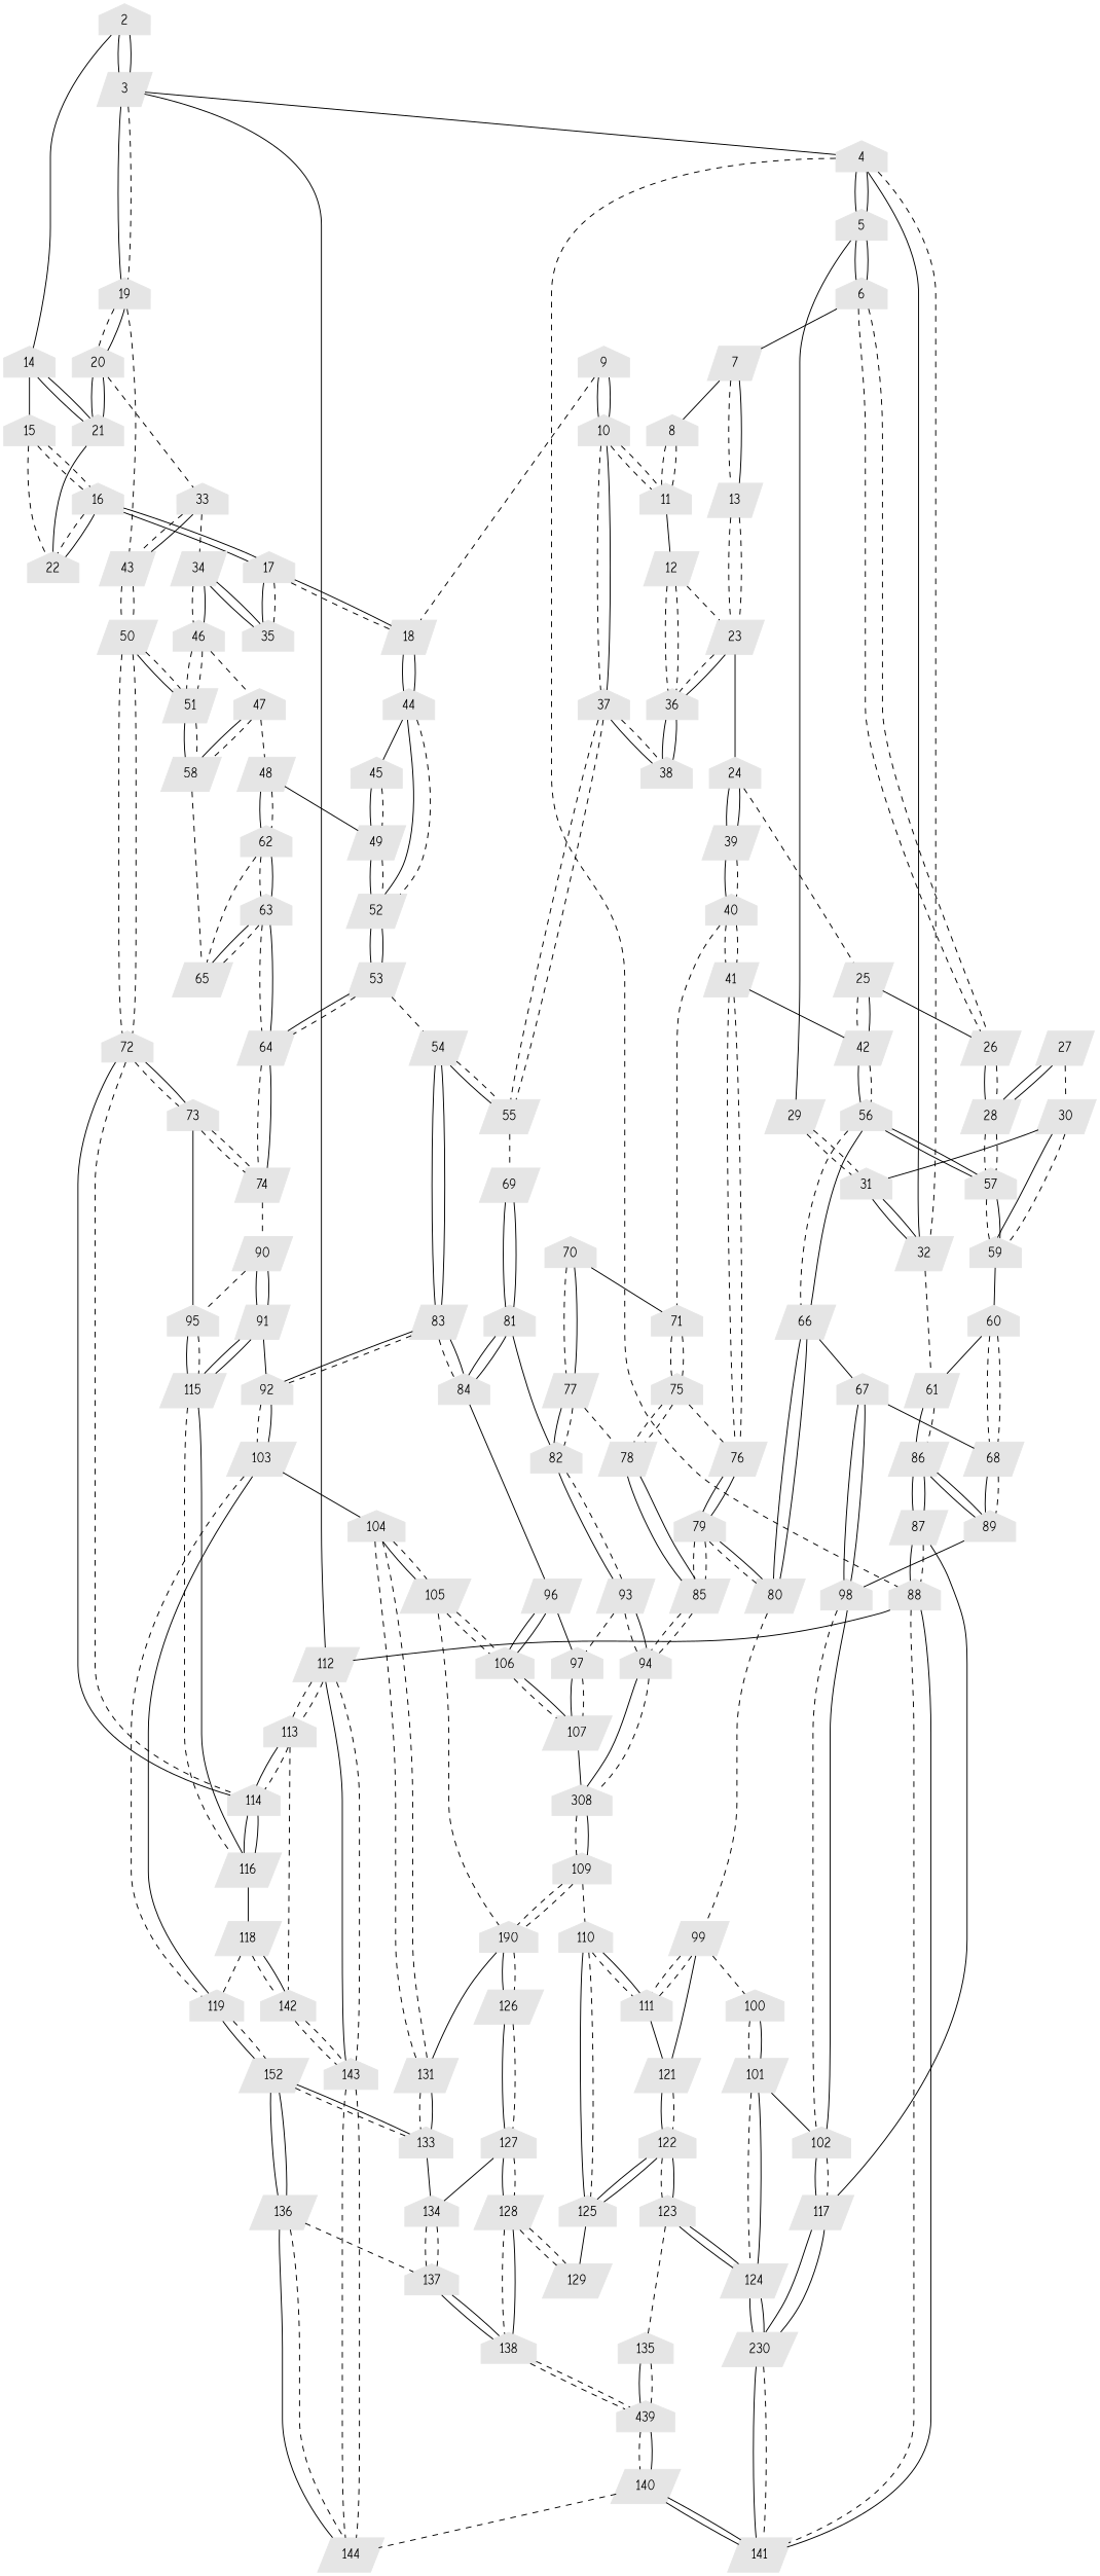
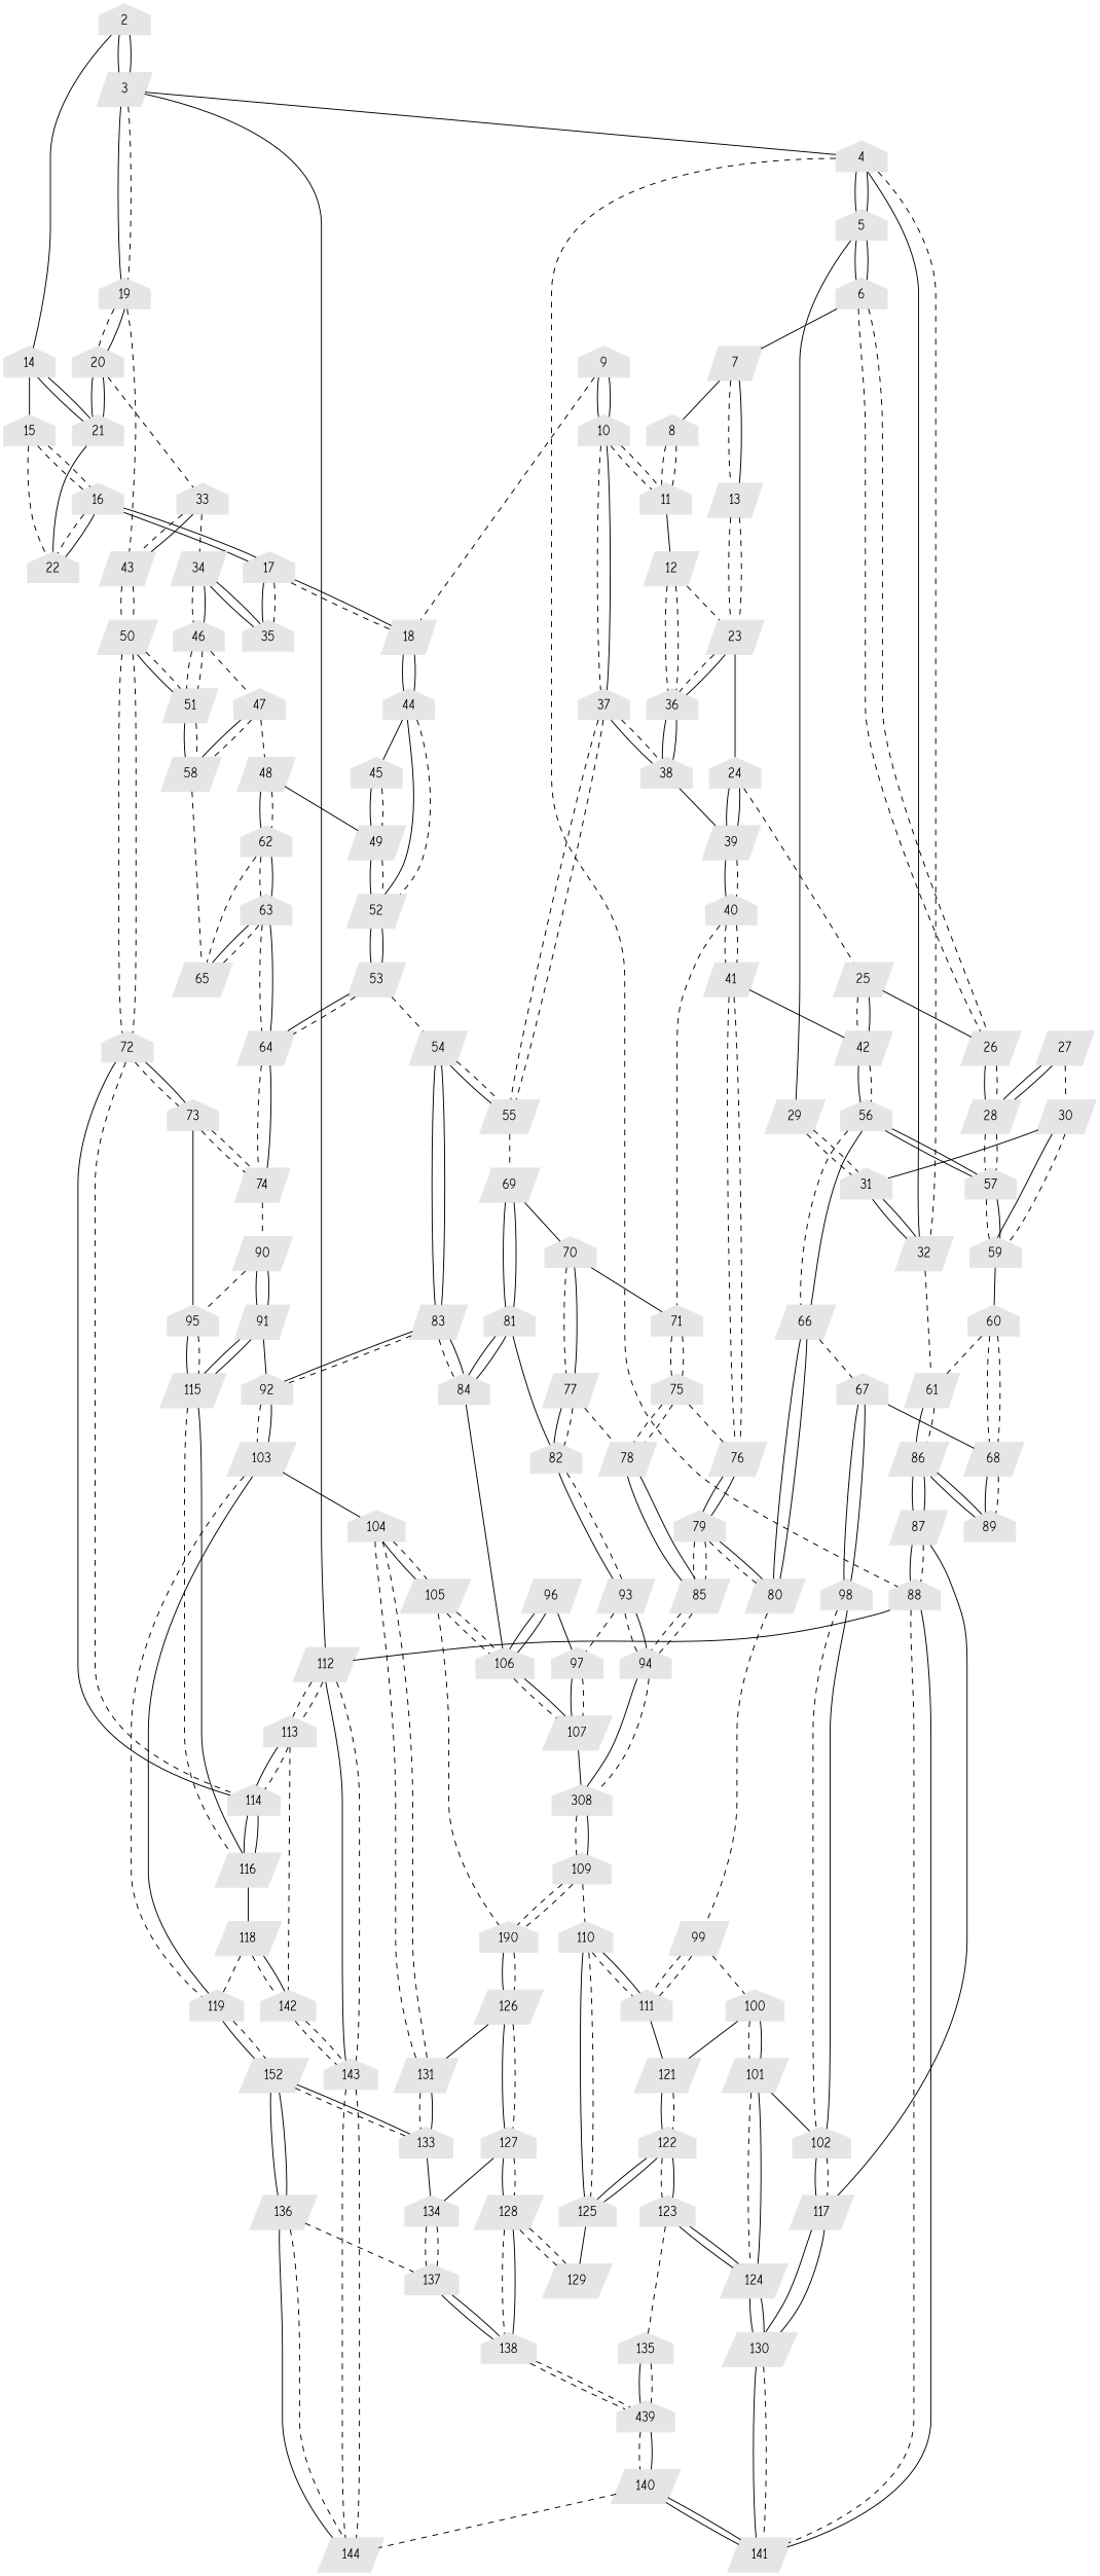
  graph {
    fontname="Comic Neue"
    node [color=gray90 fontname="Comic Neue" shape=house style=filled]
    edge [fontname="Comic Neue" style=solid]
    3 [shape=parallelogram]
    2
    14
    9
    10
    18 [shape=parallelogram]
    4
    19
    112 [shape=parallelogram]
    15
    21
    5
    32 [shape=parallelogram]
    88
    20
    43 [shape=parallelogram]
    113
    143
    6
    29 [shape=parallelogram]
    61 [shape=parallelogram]
    141 [shape=parallelogram]
    7 [shape=parallelogram]
    26 [shape=parallelogram]
    31
    8
    13 [shape=parallelogram]
    28 [shape=parallelogram]
    11
    23 [shape=parallelogram]
    12 [shape=parallelogram]
    37
    44
    38
    55 [shape=parallelogram]
    36
    24
    16
    22
    17
    35
    45
    52 [shape=parallelogram]
    33
    50 [shape=parallelogram]
    34 [shape=parallelogram]
    25 [shape=parallelogram]
    39 [shape=parallelogram]
    42 [shape=parallelogram]
    40
    56
    57
    27 [shape=parallelogram]
    30 [shape=parallelogram]
    59
    60
    86 [shape=parallelogram]
    46
    47
    51 [shape=parallelogram]
    69 [shape=parallelogram]
    41 [shape=parallelogram]
    71
    76 [shape=parallelogram]
    75
    79
    66 [shape=parallelogram]
    72
    49 [shape=parallelogram]
    53 [shape=parallelogram]
    48 [shape=parallelogram]
    58 [shape=parallelogram]
    62
    65 [shape=parallelogram]
    63
    73
    114
    54 [shape=parallelogram]
    64 [shape=parallelogram]
    83 [shape=parallelogram]
    74 [shape=parallelogram]
    84
    92
    70
    81
    67
    80 [shape=parallelogram]
    68 [shape=parallelogram]
    89
    87 [shape=parallelogram]
    90 [shape=parallelogram]
    98
    99 [shape=parallelogram]
    102
    77 [shape=parallelogram]
    82
    78 [shape=parallelogram]
    95
    116 [shape=parallelogram]
    115 [shape=parallelogram]
    91 [shape=parallelogram]
    85 [shape=parallelogram]
    93 [shape=parallelogram]
    94
    100
    111
    96 [shape=parallelogram]
    97
    103 [shape=parallelogram]
    106
    n111 [label=308]
    117 [shape=parallelogram]
-   130 [shape=parallelogram label=230]
+   130 [shape=parallelogram]
    104
    119
    107 [shape=parallelogram]
    109
    101 [shape=parallelogram]
    121 [shape=parallelogram]
    124 [shape=parallelogram]
    122
    105 [shape=parallelogram]
    131 [shape=parallelogram]
    n124 [label=152 shape=parallelogram]
    n125 [label=190]
    133
    126 [shape=parallelogram]
    110
    125
    129 [shape=parallelogram]
    142
    144 [shape=parallelogram]
    118 [shape=parallelogram]
    136 [shape=parallelogram]
    127
    123
    135
    n138 [label=439]
    128 [shape=parallelogram]
    134
    138
    137
    140 [shape=parallelogram]
    3 -- 4
    3 -- 19
    3 -- 19 [style=dashed]
    3 -- 112
    2 -- 3
    2 -- 3
    2 -- 14
    14 -- 15
    14 -- 21
    14 -- 21
    9 -- 10
    9 -- 10
    9 -- 18 [style=dashed]
    10 -- 11 [style=dashed]
    10 -- 11 [style=dashed]
    10 -- 37 [style=dashed]
    10 -- 37
    18 -- 44
    18 -- 44
    4 -- 5
    4 -- 5
    4 -- 32
    4 -- 32 [style=dashed]
    4 -- 88 [style=dashed]
    19 -- 20 [style=dashed]
    19 -- 20
    19 -- 43 [style=dashed]
    112 -- 113 [style=dashed]
    112 -- 113 [style=dashed]
    112 -- 143
    112 -- 143 [style=dashed]
    15 -- 16 [style=dashed]
    15 -- 16 [style=dashed]
    15 -- 22 [style=dashed]
    21 -- 22
    5 -- 6
    5 -- 6
    5 -- 29
    32 -- 61 [style=dashed]
    88 -- 112
    88 -- 141 [style=dashed]
    88 -- 141
    20 -- 21
    20 -- 21
    20 -- 33 [style=dashed]
    43 -- 50 [style=dashed]
    43 -- 50 [style=dashed]
    113 -- 114
    113 -- 114 [style=dashed]
    113 -- 142 [style=dashed]
    143 -- 144 [style=dashed]
    143 -- 144 [style=dashed]
    6 -- 7
    6 -- 26 [style=dashed]
    6 -- 26 [style=dashed]
    29 -- 31 [style=dashed]
    29 -- 31 [style=dashed]
    61 -- 86
    61 -- 86 [style=dashed]
    7 -- 8
    7 -- 13 [style=dashed]
    7 -- 13
    26 -- 28
    26 -- 28 [style=dashed]
    31 -- 32
    31 -- 32
    8 -- 11 [style=dashed]
    8 -- 11 [style=dashed]
    13 -- 23 [style=dashed]
    13 -- 23 [style=dashed]
    28 -- 57 [style=dashed]
    28 -- 57 [style=dashed]
    11 -- 12
    23 -- 36 [style=dashed]
    23 -- 36
    23 -- 24
    12 -- 23 [style=dashed]
    12 -- 36 [style=dashed]
    12 -- 36 [style=dashed]
    37 -- 38
    37 -- 38 [style=dashed]
    37 -- 55 [style=dashed]
    37 -- 55 [style=dashed]
    44 -- 45
    44 -- 52
    44 -- 52 [style=dashed]
+   38 -- 39
    55 -- 69 [style=dashed]
    36 -- 38
    36 -- 38
    24 -- 25 [style=dashed]
    24 -- 39
    24 -- 39
    16 -- 22 [style=dashed]
    16 -- 22
    16 -- 17
    16 -- 17
    17 -- 18 [style=dashed]
    17 -- 18
    17 -- 35
    17 -- 35 [style=dashed]
    45 -- 49
    45 -- 49 [style=dashed]
    52 -- 53
    52 -- 53
    33 -- 43 [style=dashed]
    33 -- 43
    33 -- 34 [style=dashed]
    50 -- 51
    50 -- 51 [style=dashed]
    50 -- 72 [style=dashed]
    50 -- 72 [style=dashed]
    34 -- 35
    34 -- 35
    34 -- 46 [style=dashed]
    34 -- 46
    25 -- 26
    25 -- 42 [style=dashed]
    25 -- 42
    39 -- 40
    39 -- 40 [style=dashed]
    42 -- 56
    42 -- 56 [style=dashed]
    40 -- 41 [style=dashed]
    40 -- 41 [style=dashed]
    40 -- 71 [style=dashed]
    56 -- 57
    56 -- 57
    56 -- 66 [style=dashed]
    56 -- 66
    57 -- 59 [style=dashed]
    57 -- 59
    27 -- 28
    27 -- 28
    27 -- 30 [style=dashed]
    30 -- 31
    30 -- 59
    30 -- 59 [style=dashed]
    59 -- 60
-   60 -- 61
+   60 -- 61 [style=dashed]
    60 -- 68 [style=dashed]
    60 -- 68 [style=dashed]
    86 -- 89
    86 -- 89
    86 -- 87
    86 -- 87
    46 -- 47 [style=dashed]
    46 -- 51 [style=dashed]
    46 -- 51 [style=dashed]
    47 -- 48 [style=dashed]
    47 -- 58
    47 -- 58 [style=dashed]
    51 -- 58
    51 -- 58 [style=dashed]
+   69 -- 70
    69 -- 81
    69 -- 81
    41 -- 42
    41 -- 76 [style=dashed]
    41 -- 76 [style=dashed]
    71 -- 75 [style=dashed]
    71 -- 75 [style=dashed]
    76 -- 79
    76 -- 79
    75 -- 76 [style=dashed]
    75 -- 78 [style=dashed]
    75 -- 78 [style=dashed]
    79 -- 80 [style=dashed]
    79 -- 80
    79 -- 85 [style=dashed]
    79 -- 85 [style=dashed]
-   66 -- 67
+   66 -- 67 [style=dashed]
    66 -- 80
    66 -- 80
    72 -- 73 [style=dashed]
    72 -- 73
    72 -- 114
    72 -- 114 [style=dashed]
    49 -- 52
    49 -- 52 [style=dashed]
    53 -- 54 [style=dashed]
    53 -- 64
    53 -- 64 [style=dashed]
    48 -- 49
    48 -- 62
    48 -- 62 [style=dashed]
    58 -- 65 [style=dashed]
    62 -- 65 [style=dashed]
    62 -- 63 [style=dashed]
    62 -- 63
    63 -- 65
    63 -- 65 [style=dashed]
    63 -- 64 [style=dashed]
    63 -- 64
    73 -- 74 [style=dashed]
    73 -- 74 [style=dashed]
    73 -- 95
    114 -- 116
    114 -- 116
    54 -- 55
    54 -- 55 [style=dashed]
    54 -- 83
    54 -- 83
    64 -- 74 [style=dashed]
    64 -- 74
    83 -- 84 [style=dashed]
    83 -- 84
    83 -- 92
    83 -- 92 [style=dashed]
    74 -- 90 [style=dashed]
-   84 -- 96
+   84 -- 106
    92 -- 103 [style=dashed]
    92 -- 103
    70 -- 71
    70 -- 77 [style=dashed]
    70 -- 77
    81 -- 84
    81 -- 84
    81 -- 82
    67 -- 68
    67 -- 98
    67 -- 98
    80 -- 99 [style=dashed]
    68 -- 89
    68 -- 89 [style=dashed]
-   89 -- 98
    87 -- 88
    87 -- 88 [style=dashed]
    87 -- 117
    90 -- 95 [style=dashed]
    90 -- 91
    90 -- 91
    98 -- 102 [style=dashed]
    98 -- 102
    99 -- 100 [style=dashed]
    99 -- 111 [style=dashed]
    99 -- 111 [style=dashed]
    102 -- 117
    102 -- 117 [style=dashed]
    77 -- 82
    77 -- 82 [style=dashed]
    77 -- 78 [style=dashed]
    82 -- 93
    82 -- 93 [style=dashed]
    78 -- 85
    78 -- 85
    95 -- 115
    95 -- 115 [style=dashed]
    116 -- 118
    115 -- 116 [style=dashed]
    115 -- 116
    91 -- 92
    91 -- 115
    91 -- 115
    85 -- 94 [style=dashed]
    85 -- 94 [style=dashed]
    93 -- 94 [style=dashed]
    93 -- 94
    93 -- 97 [style=dashed]
    94 -- n111
    94 -- n111 [style=dashed]
    100 -- 101 [style=dashed]
    100 -- 101
-   99 -- 121
+   100 -- 121
    111 -- 121
    96 -- 97
    96 -- 106
    96 -- 106
    97 -- 107
    97 -- 107 [style=dashed]
    103 -- 104
    103 -- 119 [style=dashed]
    103 -- 119
    106 -- 107 [style=dashed]
    106 -- 107
    n111 -- 109 [style=dashed]
    n111 -- 109
    117 -- 130
    117 -- 130
    130 -- 141
    130 -- 141 [style=dashed]
    104 -- 105
    104 -- 105 [style=dashed]
    104 -- 131 [style=dashed]
    104 -- 131 [style=dashed]
    119 -- n124
    119 -- n124 [style=dashed]
    107 -- n111
    109 -- n125 [style=dashed]
    109 -- n125 [style=dashed]
    109 -- 110 [style=dashed]
    101 -- 102
    101 -- 124 [style=dashed]
    101 -- 124
    121 -- 122
    121 -- 122 [style=dashed]
    124 -- 130
    124 -- 130
    122 -- 125
    122 -- 125
    122 -- 123 [style=dashed]
    122 -- 123
    105 -- 106 [style=dashed]
    105 -- 106 [style=dashed]
    105 -- n125 [style=dashed]
    131 -- 133 [style=dashed]
    131 -- 133
    n124 -- 133 [style=dashed]
    n124 -- 133
    n124 -- 136
    n124 -- 136
    n125 -- 126
    n125 -- 126 [style=dashed]
    133 -- 134
-   n125 -- 131
+   126 -- 131
    126 -- 127
    126 -- 127 [style=dashed]
    110 -- 111 [style=dashed]
    110 -- 111
    110 -- 125
    110 -- 125 [style=dashed]
    125 -- 129
    142 -- 143 [style=dashed]
    142 -- 143 [style=dashed]
    118 -- 119 [style=dashed]
    118 -- 142 [style=dashed]
    118 -- 142
    136 -- 144
    136 -- 144 [style=dashed]
    136 -- 137 [style=dashed]
    127 -- 128
    127 -- 128 [style=dashed]
    127 -- 134
    123 -- 124
    123 -- 124
    123 -- 135 [style=dashed]
    135 -- n138
    135 -- n138 [style=dashed]
    n138 -- 140 [style=dashed]
    n138 -- 140
    128 -- 129 [style=dashed]
    128 -- 129 [style=dashed]
    128 -- 138 [style=dashed]
    128 -- 138
    134 -- 137 [style=dashed]
    134 -- 137 [style=dashed]
    138 -- n138 [style=dashed]
    138 -- n138 [style=dashed]
    137 -- 138
    137 -- 138
    140 -- 141
    140 -- 141
    140 -- 144 [style=dashed]
  }
